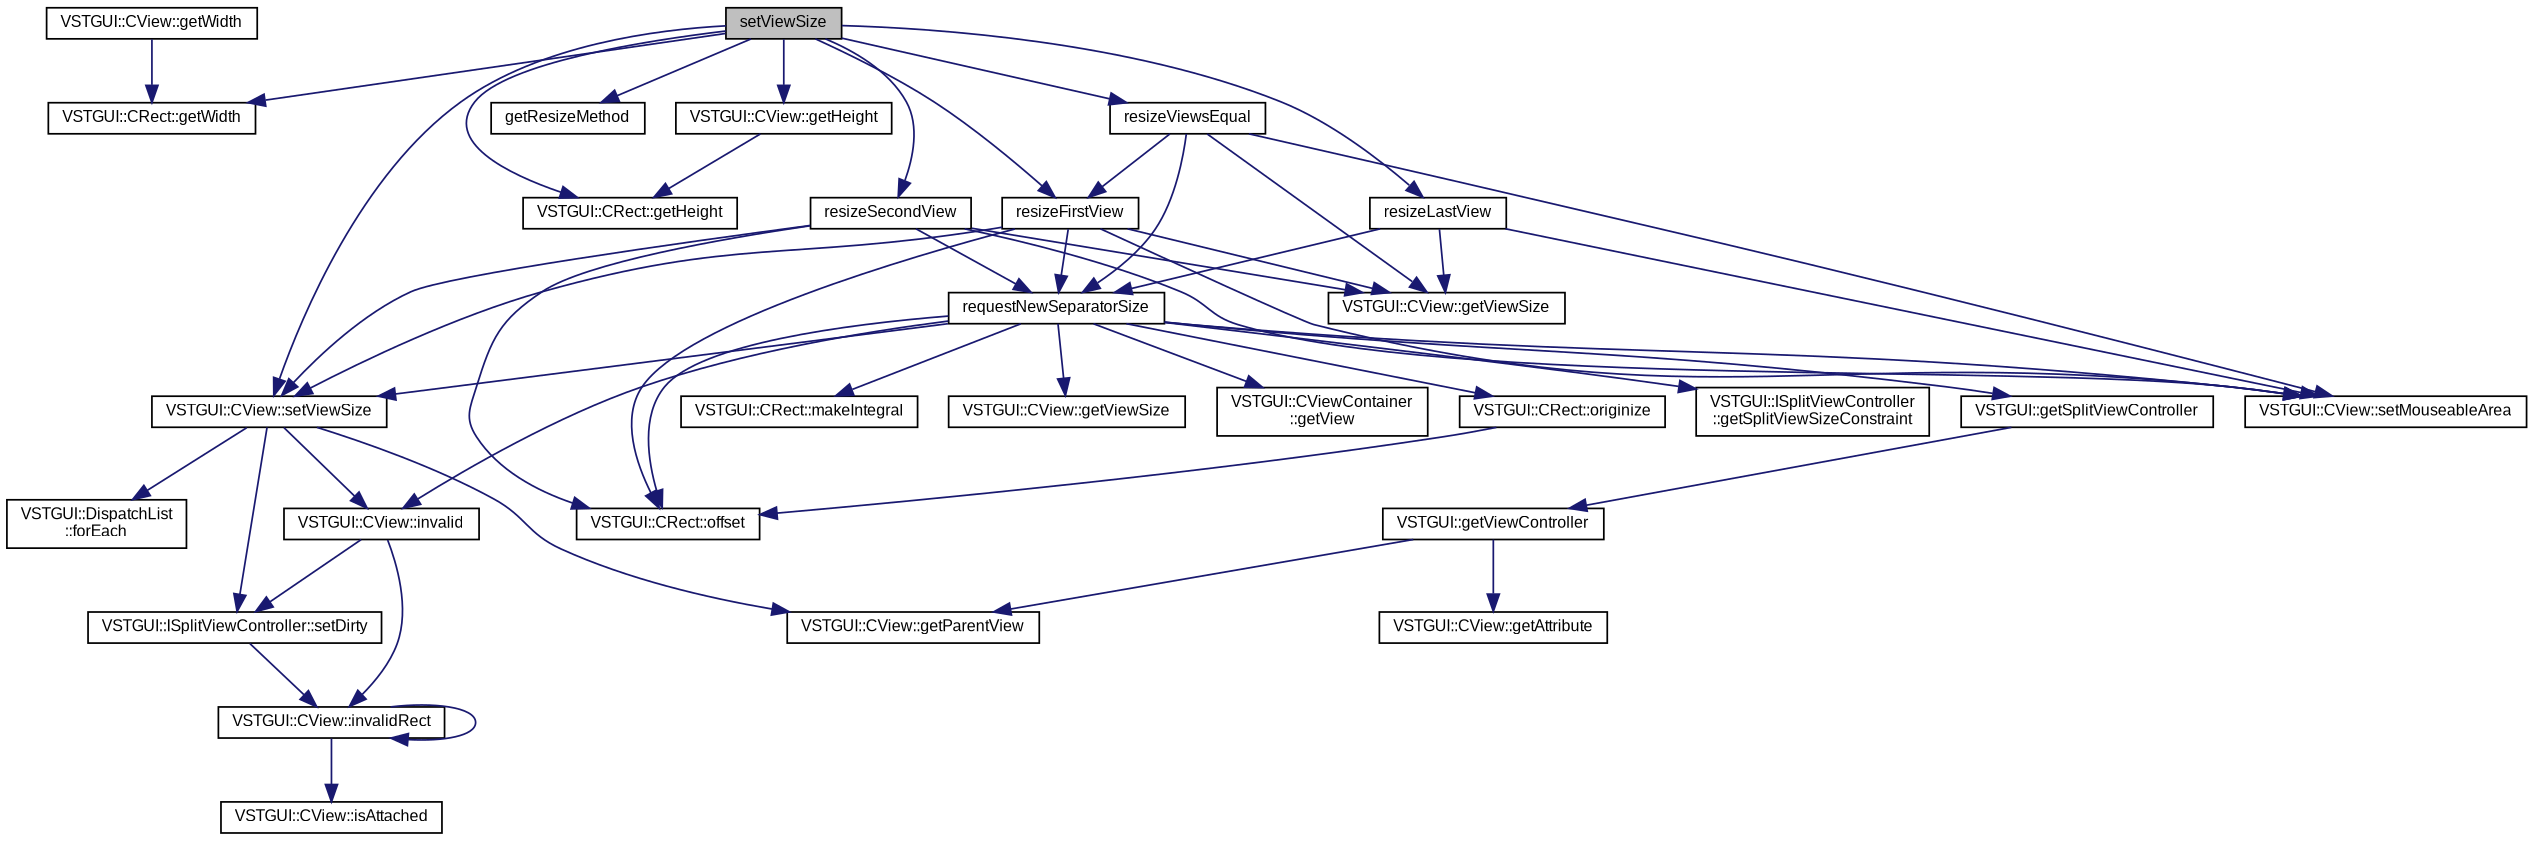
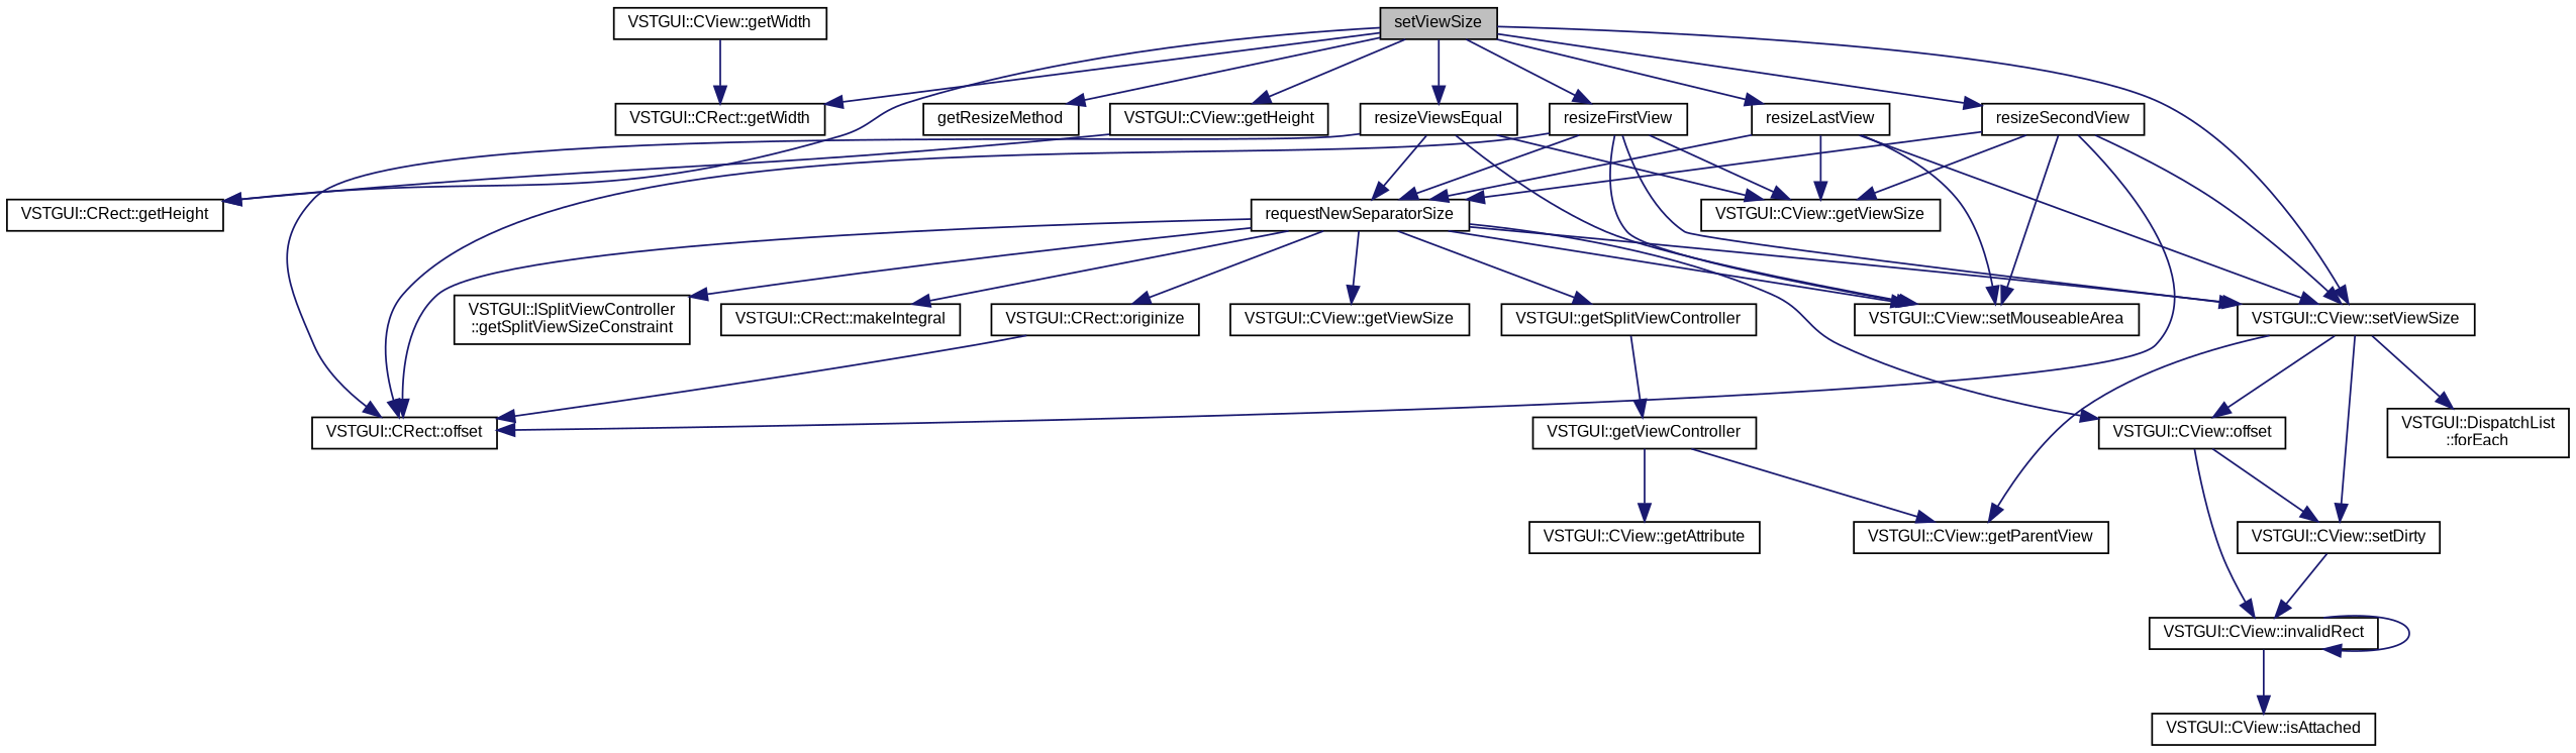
  digraph {
    rankdir=TB
    node [color=black fontname=Arial fontsize=9 shape=record]
    edge [color=midnightblue fontname=Arial fontsize=9 labelfontname=Arial labelfontsize=9 style=solid]
    n1 [fillcolor=grey75 fontcolor=black height=0.2 label=setViewSize style=filled width=0.4]
    n2 [height=0.2 label="VSTGUI::CRect::getWidth" width=0.4]
    n3 [height=0.2 label="VSTGUI::CRect::getHeight" width=0.4]
    n4 [height=0.2 label="VSTGUI::CView::getHeight" width=0.4]
    n5 [height=0.2 label="VSTGUI::CView::setViewSize" width=0.4]
    n6 [height=0.2 label=getResizeMethod width=0.4]
    n7 [height=0.2 label=resizeFirstView width=0.4]
    n8 [height=0.2 label=resizeSecondView width=0.4]
    n9 [height=0.2 label=resizeLastView width=0.4]
    n10 [height=0.2 label=resizeViewsEqual width=0.4]
    n11 [height=0.2 label="VSTGUI::CView::getWidth" width=0.4]
-   n12 [height=0.2 label="VSTGUI::CView::invalid" width=0.4]
-   n13 [height=0.2 label="VSTGUI::ISplitViewController::setDirty" width=0.4]
+   n12 [height=0.2 label="VSTGUI::CView::offset" width=0.4]
+   n13 [height=0.2 label="VSTGUI::CView::setDirty" width=0.4]
    n14 [height=0.2 label="VSTGUI::CView::getParentView" width=0.4]
    n15 [height=0.2 label="VSTGUI::DispatchList\l::forEach" width=0.4]
    n16 [height=0.2 label="VSTGUI::CView::getViewSize" width=0.4]
    n17 [height=0.2 label="VSTGUI::CView::setMouseableArea" width=0.4]
    n18 [height=0.2 label="VSTGUI::CRect::offset" width=0.4]
    n19 [height=0.2 label=requestNewSeparatorSize width=0.4]
    n20 [height=0.2 label="VSTGUI::CView::invalidRect" width=0.4]
    n21 [height=0.2 label="VSTGUI::CView::isAttached" width=0.4]
    n22 [height=0.2 label="VSTGUI::CRect::makeIntegral" width=0.4]
    n23 [height=0.2 label="VSTGUI::CView::getViewSize" width=0.4]
    n24 [height=0.2 label="VSTGUI::CRect::originize" width=0.4]
-   n25 [height=0.2 label="VSTGUI::CViewContainer\l::getView" width=0.4]
    n26 [height=0.2 label="VSTGUI::getSplitViewController" width=0.4]
    n27 [height=0.2 label="VSTGUI::ISplitViewController\l::getSplitViewSizeConstraint" width=0.4]
    n28 [height=0.2 label="VSTGUI::getViewController" width=0.4]
    n29 [height=0.2 label="VSTGUI::CView::getAttribute" width=0.4]
    n1 -> n2
    n1 -> n3
    n1 -> n4
    n1 -> n5
    n1 -> n6
    n1 -> n7
    n1 -> n8
    n1 -> n9
    n1 -> n10
    n4 -> n3
    n5 -> n12
    n5 -> n13
    n5 -> n14
    n5 -> n15
    n7 -> n5
    n7 -> n16
    n7 -> n17
    n7 -> n18
    n7 -> n19
    n8 -> n5
    n8 -> n16
    n8 -> n17
    n8 -> n18
    n8 -> n19
+   n9 -> n5
    n9 -> n16
    n9 -> n17
    n9 -> n19
    n10 -> n16
    n10 -> n17
-   n10 -> n7
+   n10 -> n18
    n10 -> n19
    n11 -> n2
    n12 -> n13
    n12 -> n20
    n13 -> n20
    n19 -> n5
    n19 -> n12
    n19 -> n17
    n19 -> n18
    n19 -> n22
    n19 -> n23
    n19 -> n24
-   n19 -> n25
    n19 -> n26
    n19 -> n27
    n20 -> n20
    n20 -> n21
    n24 -> n18
    n26 -> n28
    n28 -> n14
    n28 -> n29
  }
